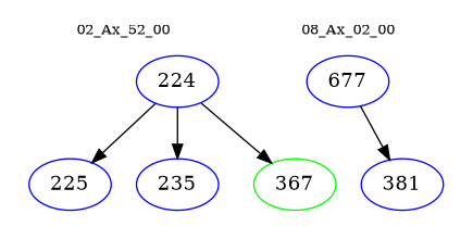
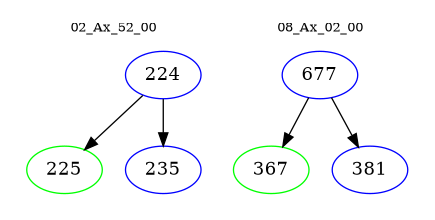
  digraph {
    node [color=blue]
    edge [color=black]
    n1 [label=224]
-   n2 [label=225]
+   n2 [color=green label=225]
    n3 [label=235]
    n4 [label=677]
    n5 [color=green label=367]
    n6 [label=381]
    subgraph cluster_1 {
      color=white
      fontsize=10
      label="02_Ax_52_00"
      n1
      n2
      n3
    }
    subgraph cluster_2 {
      color=white
      fontsize=10
      label="08_Ax_02_00"
      n4
      n5
      n6
    }
    n1 -> n2
    n1 -> n3
-   n1 -> n5
+   n4 -> n5
    n4 -> n6
  }
